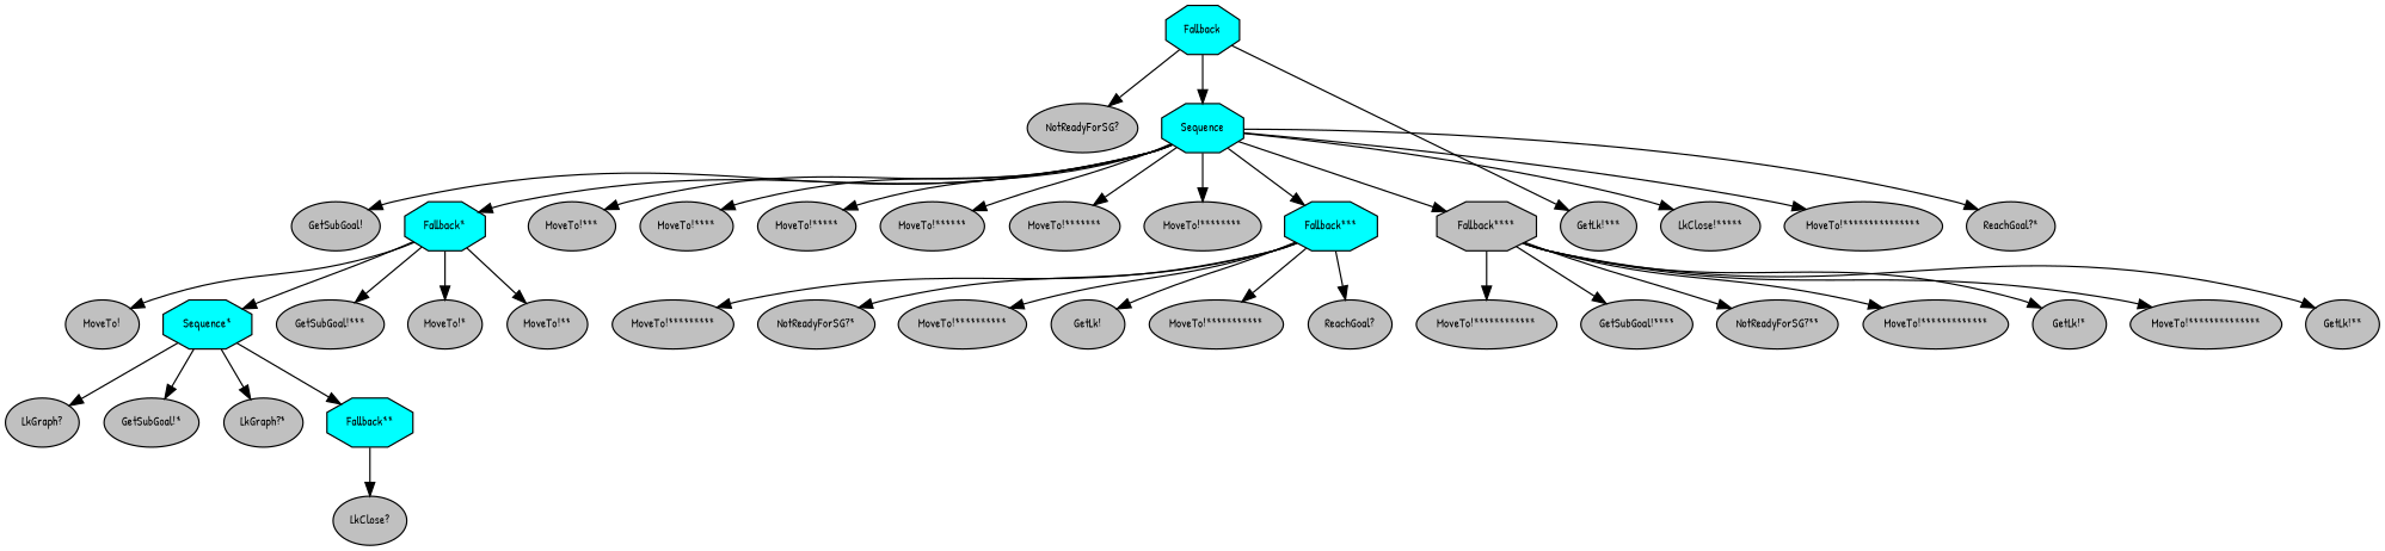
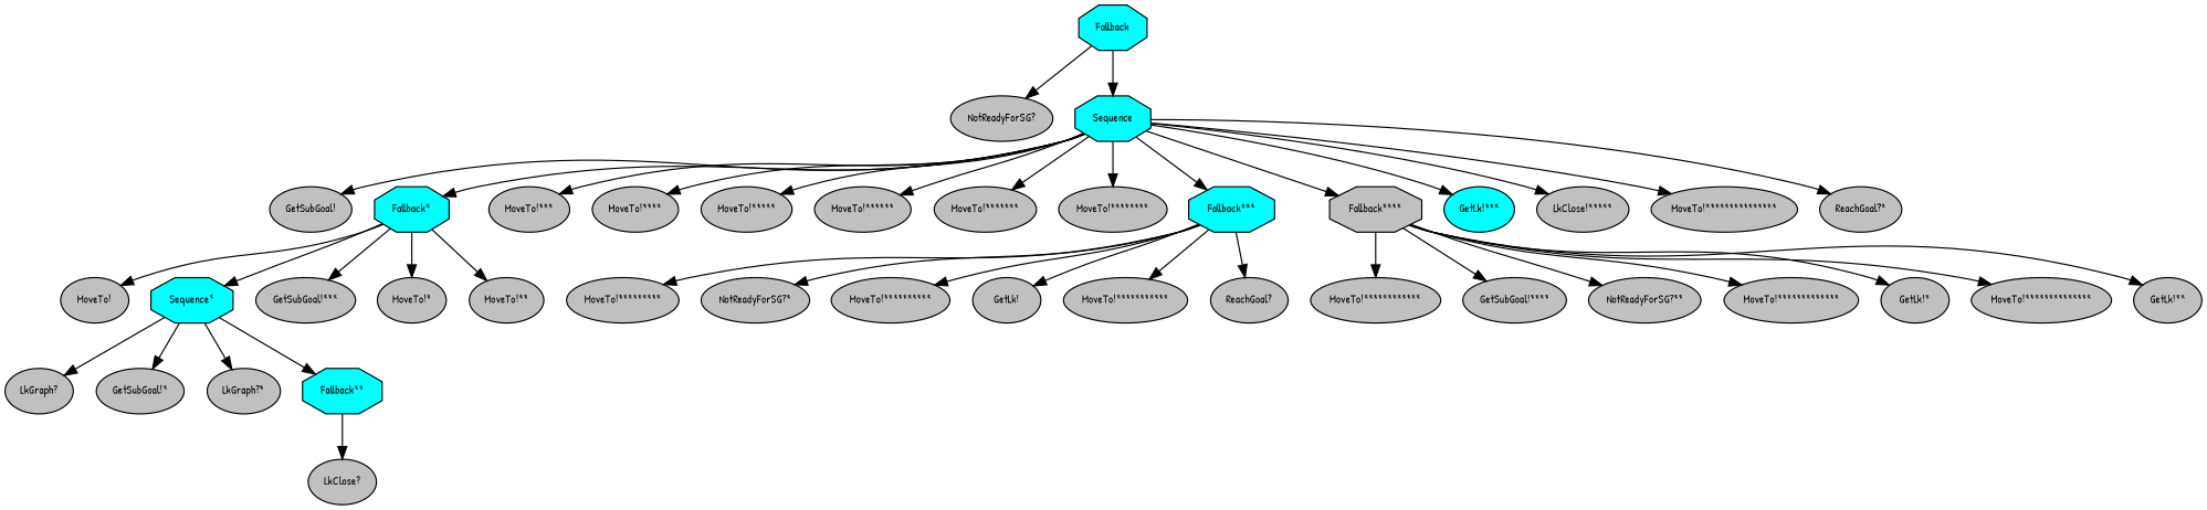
  digraph {
    fontname="Patrick Hand"
    ordering=out
    node [fillcolor=gray fontcolor=black fontname="Patrick Hand" fontsize=9 shape=ellipse style=filled]
    edge [fontname="Patrick Hand"]
    n1 [fillcolor=cyan label=Fallback shape=octagon]
    n2 [label="NotReadyForSG?"]
    n3 [fillcolor=cyan label=Sequence shape=octagon]
    n4 [label="GetSubGoal!"]
    n5 [fillcolor=cyan label="Fallback*" shape=octagon]
    n6 [label="MoveTo!***"]
    n7 [label="MoveTo!****"]
    n8 [label="MoveTo!*****"]
    n9 [label="MoveTo!******"]
    n10 [label="MoveTo!*******"]
    n11 [label="MoveTo!********"]
    n12 [fillcolor=cyan label="Fallback***" shape=octagon]
    n13 [label="Fallback****" shape=octagon]
-   n14 [label="GetLk!***"]
+   n14 [fillcolor=cyan label="GetLk!***"]
    n15 [label="LkClose!*****"]
    n16 [label="MoveTo!***************"]
    n17 [label="ReachGoal?*"]
    n18 [label="MoveTo!"]
    n19 [fillcolor=cyan label="Sequence*" shape=octagon]
    n20 [label="GetSubGoal!***"]
    n21 [label="MoveTo!*"]
    n22 [label="MoveTo!**"]
    n23 [label="MoveTo!*********"]
    n24 [label="NotReadyForSG?*"]
    n25 [label="MoveTo!**********"]
    n26 [label="GetLk!"]
    n27 [label="MoveTo!***********"]
    n28 [label="ReachGoal?"]
    n29 [label="MoveTo!************"]
    n30 [label="GetSubGoal!****"]
    n31 [label="NotReadyForSG?**"]
    n32 [label="MoveTo!*************"]
    n33 [label="GetLk!*"]
    n34 [label="MoveTo!**************"]
    n35 [label="GetLk!**"]
    n36 [label="LkGraph?"]
    n37 [label="GetSubGoal!*"]
    n38 [label="LkGraph?*"]
    n39 [fillcolor=cyan label="Fallback**" shape=octagon]
    n40 [label="LkClose?"]
    n1 -> n2
    n1 -> n3
    n3 -> n4
    n3 -> n5
    n3 -> n6
    n3 -> n7
    n3 -> n8
    n3 -> n9
    n3 -> n10
    n3 -> n11
    n3 -> n12
    n3 -> n13
-   n1 -> n14
+   n3 -> n14
    n3 -> n15
    n3 -> n16
    n3 -> n17
    n5 -> n18
    n5 -> n19
    n5 -> n20
    n5 -> n21
    n5 -> n22
    n12 -> n23
    n12 -> n24
    n12 -> n25
    n12 -> n26
    n12 -> n27
    n12 -> n28
    n13 -> n29
    n13 -> n30
    n13 -> n31
    n13 -> n32
    n13 -> n33
    n13 -> n34
    n13 -> n35
    n19 -> n36
    n19 -> n37
    n19 -> n38
    n19 -> n39
    n39 -> n40
  }
